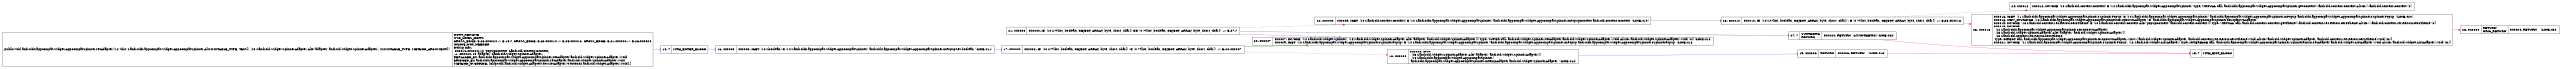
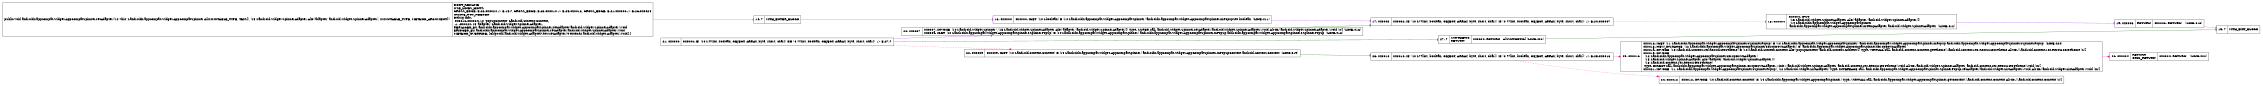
  digraph {
    rankdir=LR
    node [shape=record]
    edge [arrowhead=tee color=deeppink]
    n1 [label="{14\:\ ?|MTH_ENTER_BLOCK\l}"]
    n2 [label="{16\:\ 0x0000|0x0000: IGET  (r0 I:boolean) = (r4 I:androidx.appcompat.widget.AppCompatSpinner) androidx.appcompat.widget.AppCompatSpinner.mPopupSet boolean  (LINE:411)\l}"]
    n3 [label="{17\:\ 0x0002|0x0002: IF  (r0 I:??[int, boolean, OBJECT, ARRAY, byte, short, char]) != (0 ??[int, boolean, OBJECT, ARRAY, byte, short, char])  \-\> B:20:0x0007 \l}"]
    n4 [label="{18\:\ 0x0004|0x0004: IPUT  \l  (r5 I:android.widget.SpinnerAdapter A[D('adapter' android.widget.SpinnerAdapter)])\l  (r4 I:androidx.appcompat.widget.AppCompatSpinner)\l androidx.appcompat.widget.AppCompatSpinner.mTempAdapter android.widget.SpinnerAdapter  (LINE:412)\l}"]
    n5 [label="{20\:\ 0x0007|0x0007: INVOKE  (r4 I:android.widget.Spinner), (r5 I:android.widget.SpinnerAdapter A[D('adapter' android.widget.SpinnerAdapter)]) type: SUPER call: android.widget.Spinner.setAdapter(android.widget.SpinnerAdapter):void A[MD:(android.widget.SpinnerAdapter):void (c)] (LINE:416)\l0x000a: IGET  (r0 I:androidx.appcompat.widget.AppCompatSpinner$SpinnerPopup) = (r4 I:androidx.appcompat.widget.AppCompatSpinner) androidx.appcompat.widget.AppCompatSpinner.mPopup androidx.appcompat.widget.AppCompatSpinner$SpinnerPopup  (LINE:418)\l}"]
    n6 [label="{19\:\ 0x0006|RETURN\l|0x0006: RETURN    (LINE:413)\l}"]
    n7 [label="{15\:\ ?|MTH_EXIT_BLOCK\l}"]
    n8 [label="{21\:\ 0x000c|0x000c: IF  (r0 I:??[int, boolean, OBJECT, ARRAY, byte, short, char]) == (0 ??[int, boolean, OBJECT, ARRAY, byte, short, char])  \-\> B:27:? \l}"]
    n9 [label="{22\:\ 0x000e|0x000e: IGET  (r0 I:android.content.Context) = (r4 I:androidx.appcompat.widget.AppCompatSpinner) androidx.appcompat.widget.AppCompatSpinner.mPopupContext android.content.Context  (LINE:419)\l}"]
    n10 [label="{27\:\ ?|SYNTHETIC\lRETURN\l|0x0024: RETURN   A[SYNTHETIC] (LINE:422)\l}"]
    n11 [label="{23\:\ 0x0010|0x0010: IF  (r0 I:??[int, boolean, OBJECT, ARRAY, byte, short, char]) != (0 ??[int, boolean, OBJECT, ARRAY, byte, short, char])  \-\> B:25:0x0016 \l}"]
    n12 [label="{24\:\ 0x0012|0x0012: INVOKE  (r0 I:android.content.Context) = (r4 I:androidx.appcompat.widget.AppCompatSpinner) type: VIRTUAL call: androidx.appcompat.widget.AppCompatSpinner.getContext():android.content.Context A[MD:():android.content.Context (s)]\l}"]
    n13 [label="{25\:\ 0x0016|0x0016: IGET  (r1 I:androidx.appcompat.widget.AppCompatSpinner$SpinnerPopup) = (r4 I:androidx.appcompat.widget.AppCompatSpinner) androidx.appcompat.widget.AppCompatSpinner.mPopup androidx.appcompat.widget.AppCompatSpinner$SpinnerPopup  (LINE:420)\l0x0018: NEW_INSTANCE  (r2 I:androidx.appcompat.widget.AppCompatSpinner$DropDownAdapter) =  androidx.appcompat.widget.AppCompatSpinner$DropDownAdapter \l0x001a: INVOKE  (r3 I:android.content.res.Resources$Theme) = (r0 I:android.content.Context A[D('popupContext' android.content.Context)]) type: VIRTUAL call: android.content.Context.getTheme():android.content.res.Resources$Theme A[MD:():android.content.res.Resources$Theme (c)]\l0x001e: INVOKE  \l  (r2 I:androidx.appcompat.widget.AppCompatSpinner$DropDownAdapter)\l  (r5 I:android.widget.SpinnerAdapter A[D('adapter' android.widget.SpinnerAdapter)])\l  (r3 I:android.content.res.Resources$Theme)\l type: DIRECT call: androidx.appcompat.widget.AppCompatSpinner.DropDownAdapter.\<init\>(android.widget.SpinnerAdapter, android.content.res.Resources$Theme):void A[MD:(android.widget.SpinnerAdapter, android.content.res.Resources$Theme):void (m)]\l0x0021: INVOKE  (r1 I:androidx.appcompat.widget.AppCompatSpinner$SpinnerPopup), (r2 I:android.widget.ListAdapter) type: INTERFACE call: androidx.appcompat.widget.AppCompatSpinner.SpinnerPopup.setAdapter(android.widget.ListAdapter):void A[MD:(android.widget.ListAdapter):void (m)]\l}"]
    n14 [label="{26\:\ 0x0024|RETURN\lORIG_RETURN\l|0x0024: RETURN    (LINE:422)\l}"]
    n15 [label="{public void androidx.appcompat.widget.AppCompatSpinner.setAdapter((r4 'this' I:androidx.appcompat.widget.AppCompatSpinner A[IMMUTABLE_TYPE, THIS]), (r5 I:android.widget.SpinnerAdapter A[D('adapter' android.widget.SpinnerAdapter), IMMUTABLE_TYPE, METHOD_ARGUMENT]))  | DONT_RENAME\lUSE_LINES_HINTS\lCROSS_EDGE: B:26:0x0024 \-\> B:15:?, CROSS_EDGE: B:23:0x0010 \-\> B:25:0x0016, CROSS_EDGE: B:21:0x000c \-\> B:26:0x0024\lINLINE_NOT_NEEDED\lDebug Info:\l  0x0016\-0x0024: r0 'popupContext' Landroid\/content\/Context;\l  \-1 \-0x0024: r5 'adapter' Landroid\/widget\/SpinnerAdapter;\lREPLACED_BY: androidx.appcompat.widget.AppCompatSpinner.setAdapter(android.widget.SpinnerAdapter):void\lBRIDGED_BY: androidx.appcompat.widget.AppCompatSpinner.setAdapter(android.widget.SpinnerAdapter):void\lMETHOD_OVERRIDE: [ClspMth\{android.widget.AdapterView.setAdapter(T extends android.widget.Adapter):void\}]\l}"]
    n1 -> n2 [color=purple]
    n2 -> n3 [color=purple]
    n3 -> n4 [style=dashed]
-   n3 -> n5 [color=darkgreen]
+   n5 -> n3 [color=darkgreen]
    n4 -> n6 [color=purple]
    n6 -> n7
    n8 -> n5 [color=purple]
    n8 -> n9 [arrowhead=diamond style=dashed]
    n8 -> n10 [color=darkgreen]
    n9 -> n11 [color=darkgreen]
-   n10 -> n7
+   n10 -> n7 [color=darkgreen]
    n11 -> n12 [arrowhead=diamond style=dashed]
    n11 -> n13 [arrowhead=diamond]
    n13 -> n14 [arrowhead=diamond]
    n15 -> n1 [color=purple]
  }
